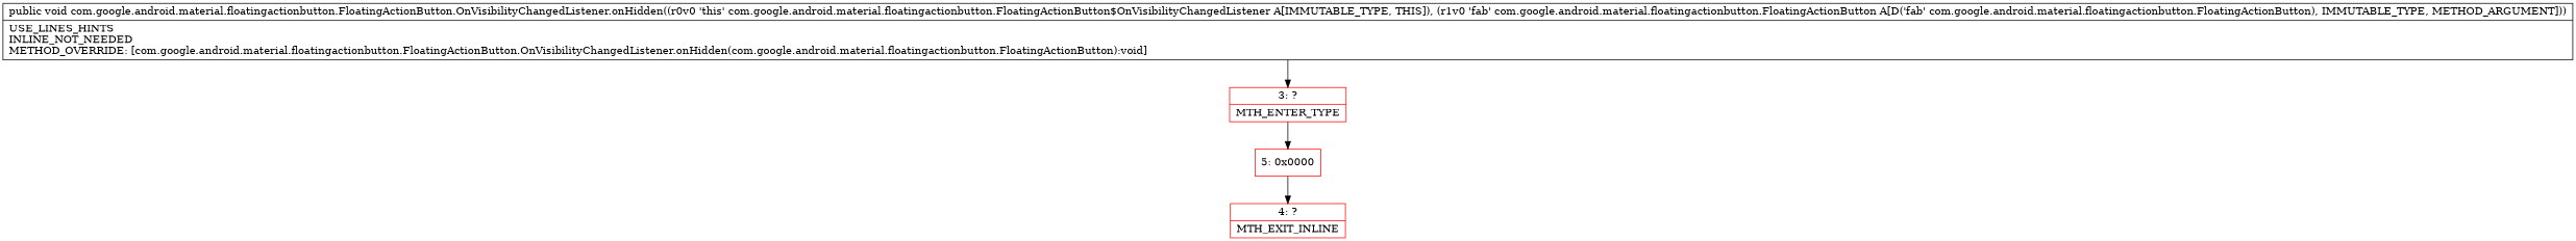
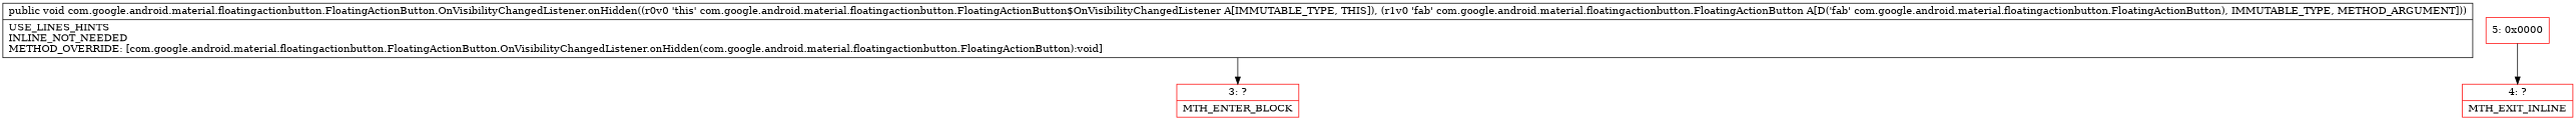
  digraph {
    node [color=red shape=record]
-   n1 [label="{3\:\ ?|MTH_ENTER_TYPE\l}"]
+   n1 [label="{3\:\ ?|MTH_ENTER_BLOCK\l}"]
    n2 [label="{5\:\ 0x0000}"]
    n3 [label="{4\:\ ?|MTH_EXIT_INLINE\l}"]
    n4 [label="{public void com.google.android.material.floatingactionbutton.FloatingActionButton.OnVisibilityChangedListener.onHidden((r0v0 'this' com.google.android.material.floatingactionbutton.FloatingActionButton$OnVisibilityChangedListener A[IMMUTABLE_TYPE, THIS]), (r1v0 'fab' com.google.android.material.floatingactionbutton.FloatingActionButton A[D('fab' com.google.android.material.floatingactionbutton.FloatingActionButton), IMMUTABLE_TYPE, METHOD_ARGUMENT]))  | USE_LINES_HINTS\lINLINE_NOT_NEEDED\lMETHOD_OVERRIDE: [com.google.android.material.floatingactionbutton.FloatingActionButton.OnVisibilityChangedListener.onHidden(com.google.android.material.floatingactionbutton.FloatingActionButton):void]\l}" color=""]
    subgraph cluster_1 {
      label="R(0)"
    }
-   n1 -> n2
    n2 -> n3
    n4 -> n1
  }
